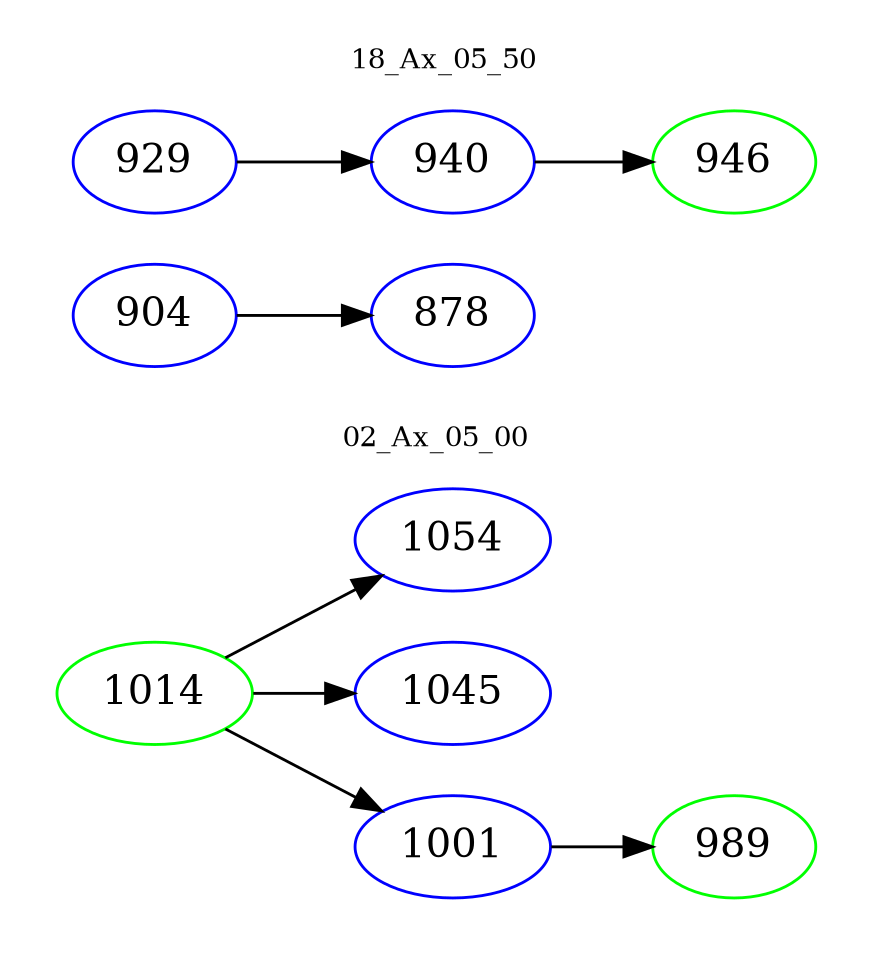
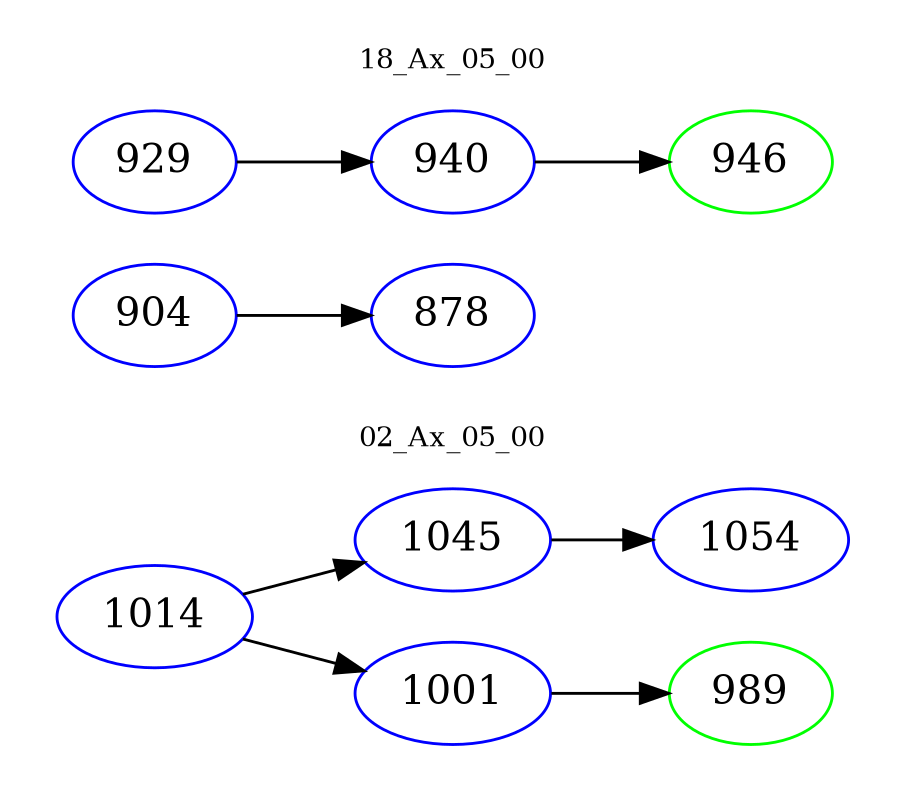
  digraph {
    rankdir=LR
    node [color=blue]
    edge [color=black]
-   n1 [color=green label=1014]
+   n1 [label=1014]
    n2 [label=1001]
    n3 [label=1045]
    n4 [color=green label=989]
    n5 [label=1054]
    n6 [label=929]
    n7 [label=904]
    n8 [label=940]
    n9 [label=878]
    n10 [color=green label=946]
    subgraph cluster_1 {
      color=white
      fontsize=10
      label="02_Ax_05_00"
      n1
      n2
      n3
      n4
      n5
    }
    subgraph cluster_2 {
      color=white
      fontsize=10
-     label="18_Ax_05_50"
+     label="18_Ax_05_00"
      n6
      n7
      n8
      n9
      n10
    }
    n1 -> n2
    n1 -> n3
    n2 -> n4
-   n1 -> n5
+   n3 -> n5
    n6 -> n8
    n7 -> n9
    n8 -> n10
  }
